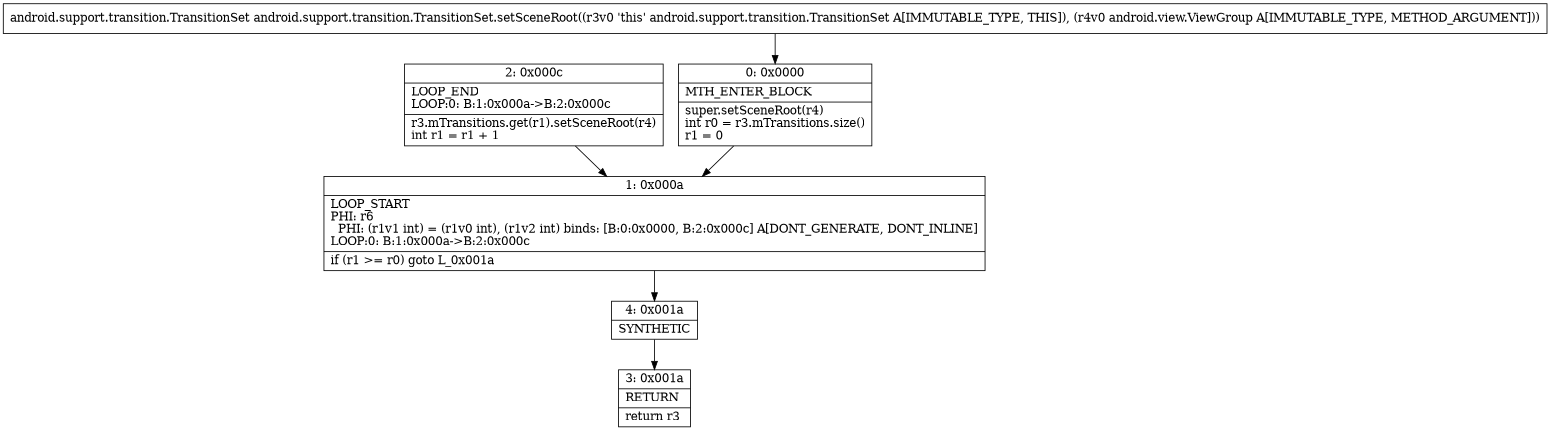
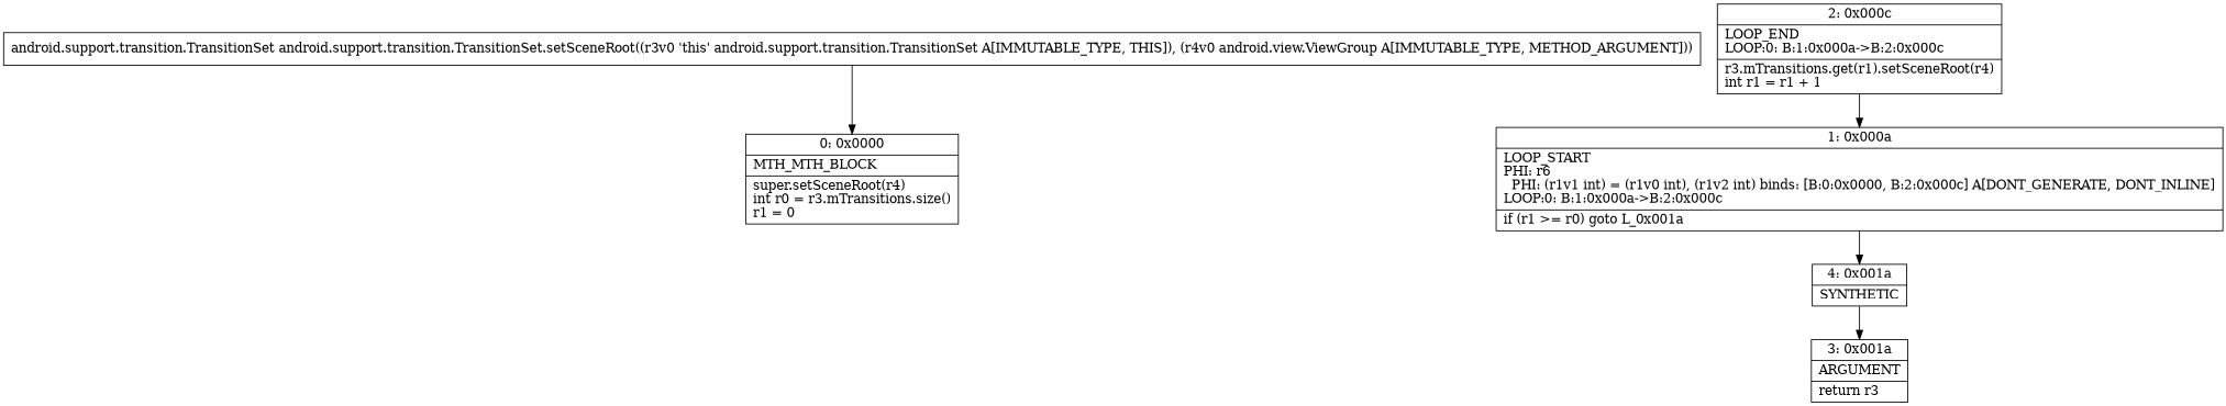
  digraph {
    node [shape=record]
-   n1 [label="{0\:\ 0x0000|MTH_ENTER_BLOCK\l|super.setSceneRoot(r4)\lint r0 = r3.mTransitions.size()\lr1 = 0\l}"]
+   n1 [label="{0\:\ 0x0000|MTH_MTH_BLOCK\l|super.setSceneRoot(r4)\lint r0 = r3.mTransitions.size()\lr1 = 0\l}"]
    n2 [label="{1\:\ 0x000a|LOOP_START\lPHI: r6 \l  PHI: (r1v1 int) = (r1v0 int), (r1v2 int) binds: [B:0:0x0000, B:2:0x000c] A[DONT_GENERATE, DONT_INLINE]\lLOOP:0: B:1:0x000a\-\>B:2:0x000c\l|if (r1 \>= r0) goto L_0x001a\l}"]
    n3 [label="{4\:\ 0x001a|SYNTHETIC\l}"]
    n4 [label="{2\:\ 0x000c|LOOP_END\lLOOP:0: B:1:0x000a\-\>B:2:0x000c\l|r3.mTransitions.get(r1).setSceneRoot(r4)\lint r1 = r1 + 1\l}"]
-   n5 [label="{3\:\ 0x001a|RETURN\l|return r3\l}"]
+   n5 [label="{3\:\ 0x001a|ARGUMENT\l|return r3\l}"]
    n6 [label="{android.support.transition.TransitionSet android.support.transition.TransitionSet.setSceneRoot((r3v0 'this' android.support.transition.TransitionSet A[IMMUTABLE_TYPE, THIS]), (r4v0 android.view.ViewGroup A[IMMUTABLE_TYPE, METHOD_ARGUMENT])) }"]
-   n1 -> n2
    n2 -> n3
    n3 -> n5
    n4 -> n2
    n6 -> n1
  }
